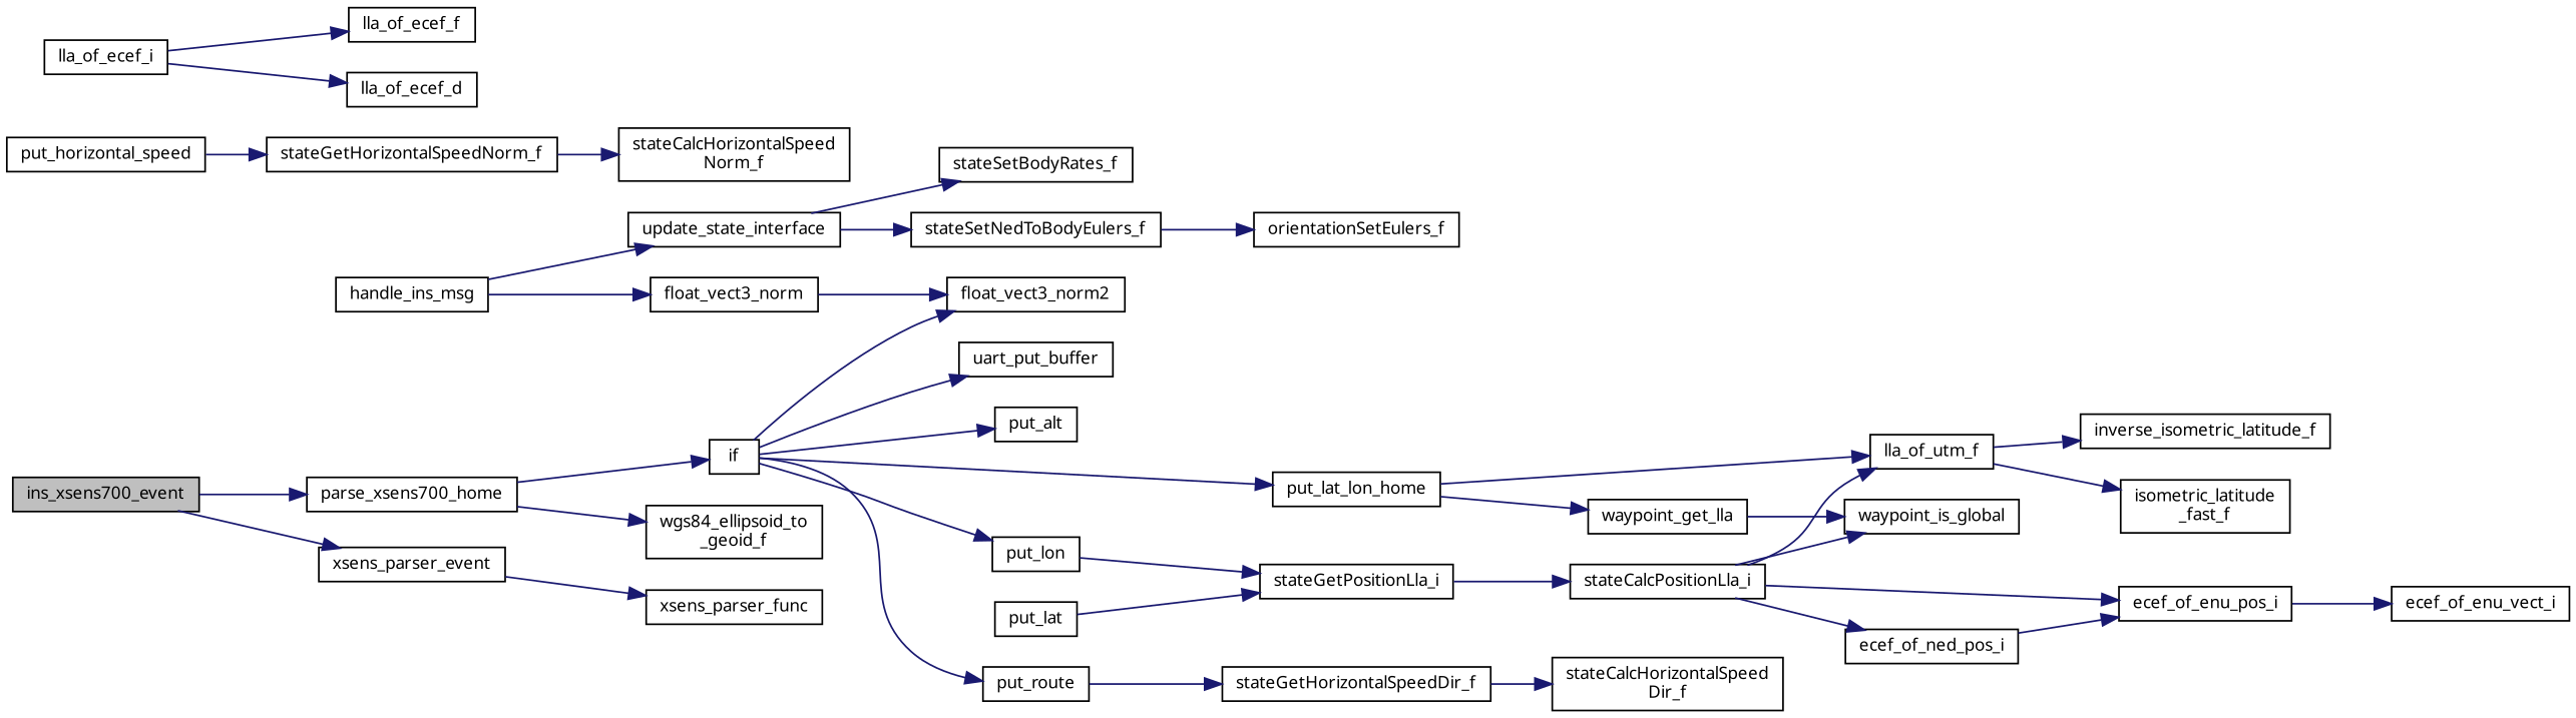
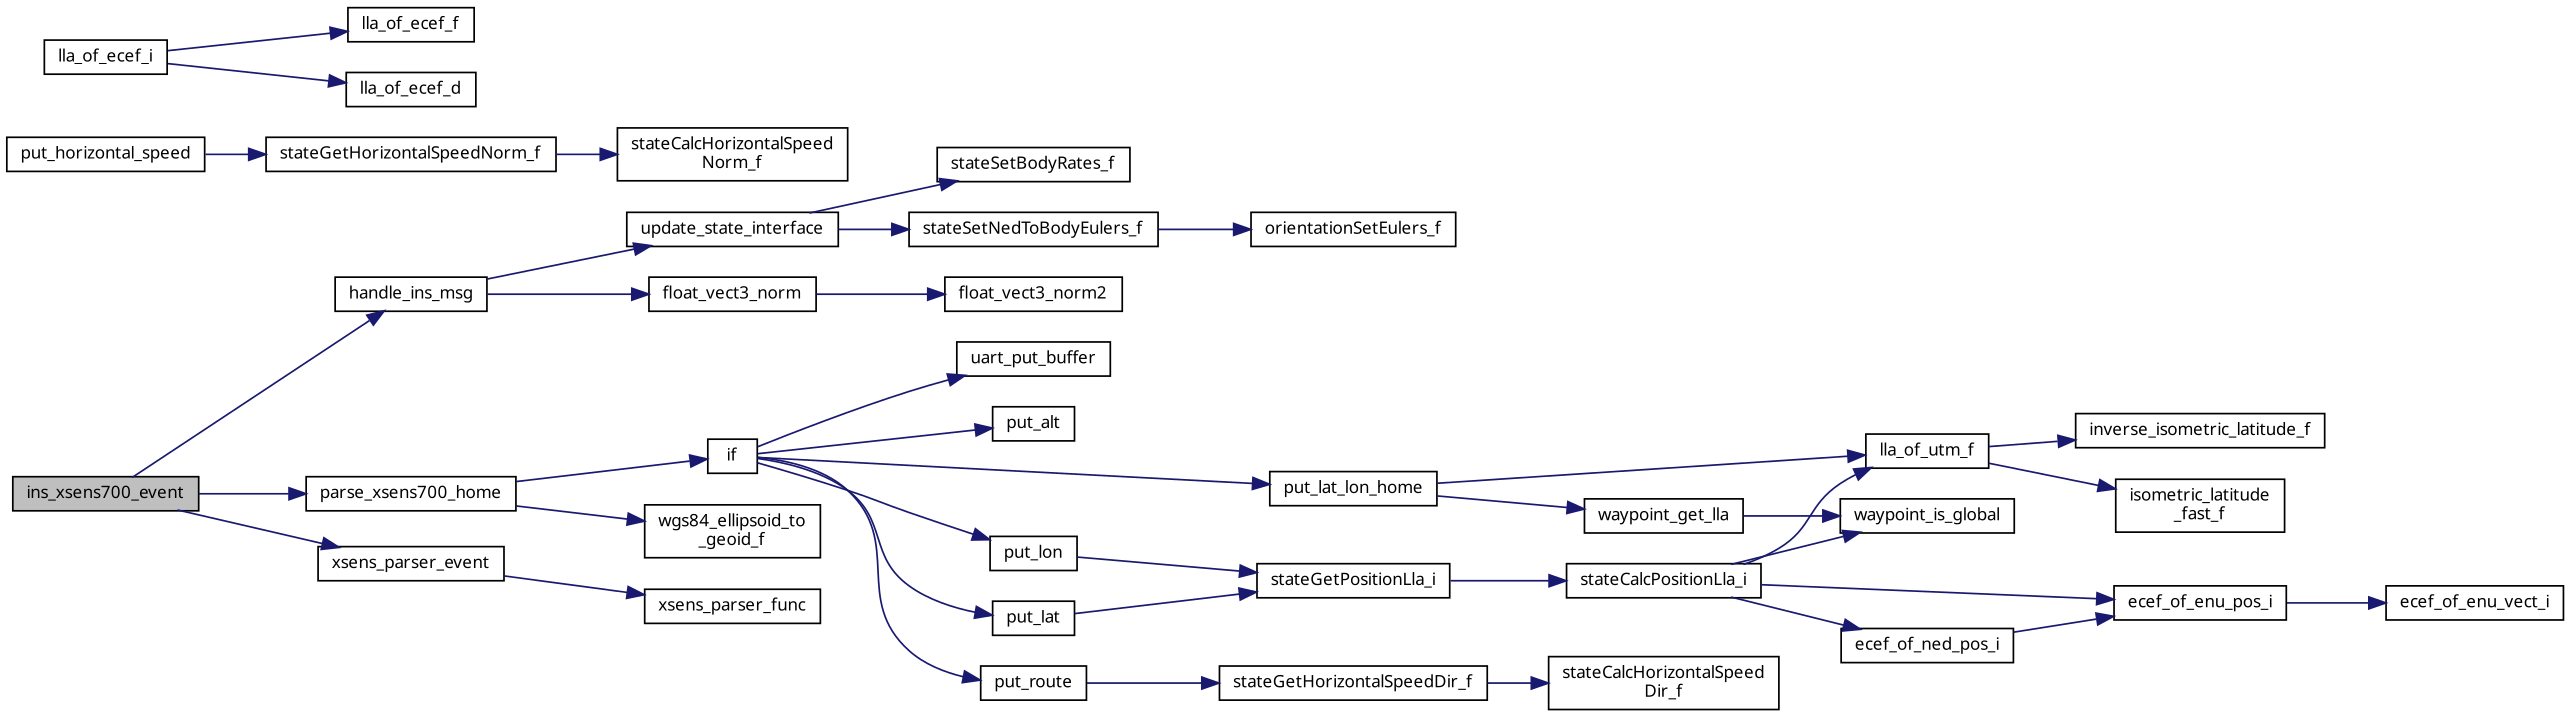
  digraph {
    fontname="Noto Sans"
    rankdir=LR
    node [color=black fillcolor=white fontname="Noto Sans" fontsize=10 shape=record style=filled]
    edge [color=midnightblue fontname="Noto Sans" fontsize=10 labelfontname=FreeSans labelfontsize=10 style=solid]
    n1 [fillcolor=grey75 fontcolor=black height=0.2 label=ins_xsens700_event width=0.4]
    n2 [height=0.2 label=handle_ins_msg width=0.4]
    n3 [height=0.2 label=parse_xsens700_home width=0.4]
    n4 [height=0.2 label=xsens_parser_event width=0.4]
    n5 [height=0.2 label=float_vect3_norm width=0.4]
    n6 [height=0.2 label=update_state_interface width=0.4]
    n7 [height=0.2 label=if width=0.4]
    n8 [height=0.2 label="wgs84_ellipsoid_to\l_geoid_f" width=0.4]
    n9 [height=0.2 label=xsens_parser_func width=0.4]
    n10 [height=0.2 label=float_vect3_norm2 width=0.4]
    n11 [height=0.2 label=stateSetBodyRates_f width=0.4]
    n12 [height=0.2 label=stateSetNedToBodyEulers_f width=0.4]
    n13 [height=0.2 label=orientationSetEulers_f width=0.4]
    n14 [height=0.2 label=put_alt width=0.4]
    n15 [height=0.2 label=put_lat width=0.4]
    n16 [height=0.2 label=put_lat_lon_home width=0.4]
    n17 [height=0.2 label=put_lon width=0.4]
    n18 [height=0.2 label=put_route width=0.4]
    n19 [height=0.2 label=uart_put_buffer width=0.4]
    n20 [height=0.2 label=put_horizontal_speed width=0.4]
    n21 [height=0.2 label=stateGetHorizontalSpeedNorm_f width=0.4]
    n22 [height=0.2 label=stateGetPositionLla_i width=0.4]
    n23 [height=0.2 label=lla_of_utm_f width=0.4]
    n24 [height=0.2 label=waypoint_get_lla width=0.4]
    n25 [height=0.2 label=stateGetHorizontalSpeedDir_f width=0.4]
    n26 [height=0.2 label="stateCalcHorizontalSpeed\lNorm_f" width=0.4]
    n27 [height=0.2 label=stateCalcPositionLla_i width=0.4]
    n28 [height=0.2 label=ecef_of_ned_pos_i width=0.4]
    n29 [height=0.2 label=ecef_of_enu_pos_i width=0.4]
    n30 [height=0.2 label=waypoint_is_global width=0.4]
    n31 [height=0.2 label=lla_of_ecef_i width=0.4]
    n32 [height=0.2 label=lla_of_ecef_f width=0.4]
    n33 [height=0.2 label=lla_of_ecef_d width=0.4]
    n34 [height=0.2 label=inverse_isometric_latitude_f width=0.4]
    n35 [height=0.2 label="isometric_latitude\l_fast_f" width=0.4]
    n36 [height=0.2 label=ecef_of_enu_vect_i width=0.4]
    n37 [height=0.2 label="stateCalcHorizontalSpeed\lDir_f" width=0.4]
+   n1 -> n2
    n1 -> n3
    n1 -> n4
    n2 -> n5
    n2 -> n6
    n3 -> n7
    n3 -> n8
    n4 -> n9
    n5 -> n10
    n6 -> n11
    n6 -> n12
    n7 -> n14
-   n7 -> n10
+   n7 -> n15
    n7 -> n16
    n7 -> n17
    n7 -> n18
    n7 -> n19
    n12 -> n13
    n15 -> n22
    n16 -> n23
    n16 -> n24
    n17 -> n22
    n18 -> n25
    n20 -> n21
    n21 -> n26
    n22 -> n27
    n23 -> n34
    n23 -> n35
    n24 -> n30
    n25 -> n37
    n27 -> n23
    n27 -> n28
    n27 -> n29
    n27 -> n30
    n28 -> n29
    n29 -> n36
    n31 -> n32
    n31 -> n33
  }
